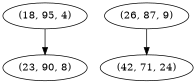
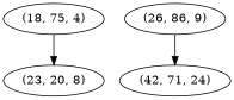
  digraph {
-   "(18, 95, 4)"
-   "(23, 90, 8)"
-   "(26, 87, 9)"
+   "(18, 95, 4)" [label="(18, 75, 4)"]
+   "(23, 90, 8)" [label="(23, 20, 8)"]
+   "(26, 87, 9)" [label="(26, 86, 9)"]
    "(42, 71, 24)"
    "(18, 95, 4)" -> "(23, 90, 8)"
    "(26, 87, 9)" -> "(42, 71, 24)"
  }
